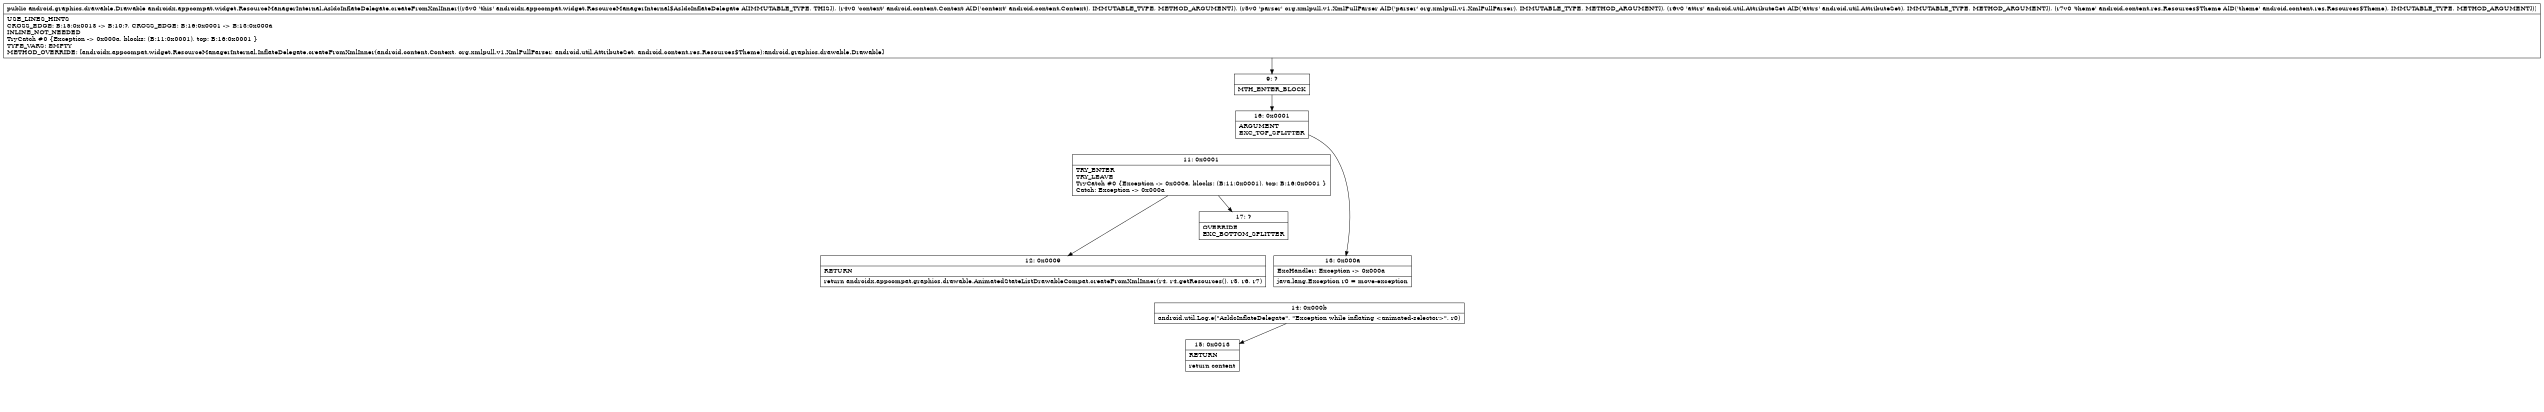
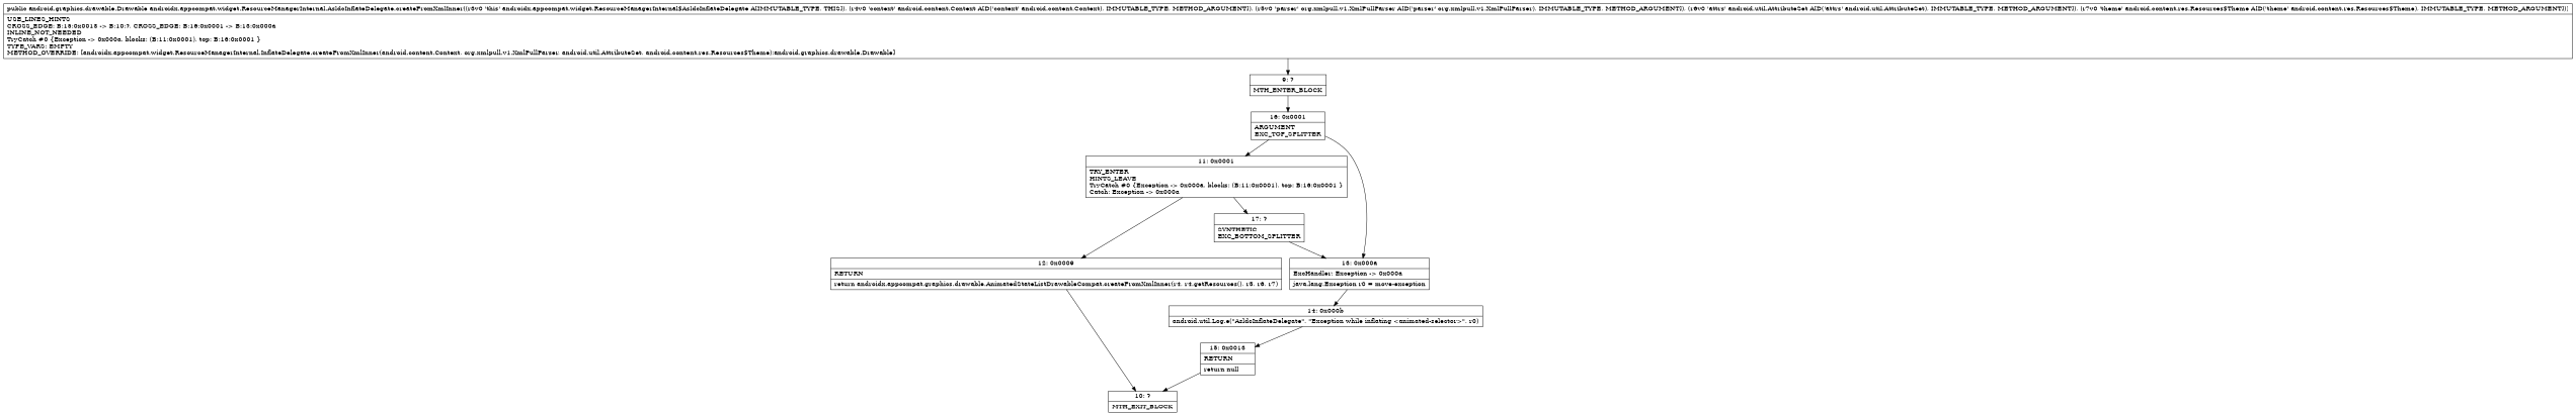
  digraph {
    node [shape=record]
    n1 [label="{9\:\ ?|MTH_ENTER_BLOCK\l}"]
    n2 [label="{16\:\ 0x0001|ARGUMENT\lEXC_TOP_SPLITTER\l}"]
-   n3 [label="{11\:\ 0x0001|TRY_ENTER\lTRY_LEAVE\lTryCatch #0 \{Exception \-\> 0x000a, blocks: (B:11:0x0001), top: B:16:0x0001 \}\lCatch: Exception \-\> 0x000a\l}"]
+   n3 [label="{11\:\ 0x0001|TRY_ENTER\lHINTS_LEAVE\lTryCatch #0 \{Exception \-\> 0x000a, blocks: (B:11:0x0001), top: B:16:0x0001 \}\lCatch: Exception \-\> 0x000a\l}"]
    n4 [label="{13\:\ 0x000a|ExcHandler: Exception \-\> 0x000a\l|java.lang.Exception r0 = move\-exception\l}"]
    n5 [label="{12\:\ 0x0009|RETURN\l|return androidx.appcompat.graphics.drawable.AnimatedStateListDrawableCompat.createFromXmlInner(r4, r4.getResources(), r5, r6, r7)\l}"]
-   n6 [label="{17\:\ ?|OVERRIDE\lEXC_BOTTOM_SPLITTER\l}"]
+   n6 [label="{17\:\ ?|SYNTHETIC\lEXC_BOTTOM_SPLITTER\l}"]
    n7 [label="{14\:\ 0x000b|android.util.Log.e(\"AsldcInflateDelegate\", \"Exception while inflating \<animated\-selector\>\", r0)\l}"]
-   n9 [label="{15\:\ 0x0013|RETURN\l|return content\l}"]
+   n8 [label="{10\:\ ?|MTH_EXIT_BLOCK\l}"]
+   n9 [label="{15\:\ 0x0013|RETURN\l|return null\l}"]
    n10 [label="{public android.graphics.drawable.Drawable androidx.appcompat.widget.ResourceManagerInternal.AsldcInflateDelegate.createFromXmlInner((r3v0 'this' androidx.appcompat.widget.ResourceManagerInternal$AsldcInflateDelegate A[IMMUTABLE_TYPE, THIS]), (r4v0 'context' android.content.Context A[D('context' android.content.Context), IMMUTABLE_TYPE, METHOD_ARGUMENT]), (r5v0 'parser' org.xmlpull.v1.XmlPullParser A[D('parser' org.xmlpull.v1.XmlPullParser), IMMUTABLE_TYPE, METHOD_ARGUMENT]), (r6v0 'attrs' android.util.AttributeSet A[D('attrs' android.util.AttributeSet), IMMUTABLE_TYPE, METHOD_ARGUMENT]), (r7v0 'theme' android.content.res.Resources$Theme A[D('theme' android.content.res.Resources$Theme), IMMUTABLE_TYPE, METHOD_ARGUMENT]))  | USE_LINES_HINTS\lCROSS_EDGE: B:15:0x0013 \-\> B:10:?, CROSS_EDGE: B:16:0x0001 \-\> B:13:0x000a\lINLINE_NOT_NEEDED\lTryCatch #0 \{Exception \-\> 0x000a, blocks: (B:11:0x0001), top: B:16:0x0001 \}\lTYPE_VARS: EMPTY\lMETHOD_OVERRIDE: [androidx.appcompat.widget.ResourceManagerInternal.InflateDelegate.createFromXmlInner(android.content.Context, org.xmlpull.v1.XmlPullParser, android.util.AttributeSet, android.content.res.Resources$Theme):android.graphics.drawable.Drawable]\l}"]
    n1 -> n2
+   n2 -> n3
    n2 -> n4
    n3 -> n5
    n3 -> n6
+   n4 -> n7
+   n5 -> n8
+   n6 -> n4
    n7 -> n9
+   n9 -> n8
    n10 -> n1
  }
